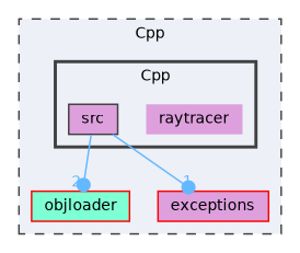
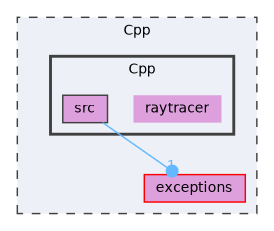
  digraph {
    compound=true
    node [fontname=Helvetica fontsize=10 shape=box style=filled fillcolor=plum color=red]
    edge [color=steelblue1 fontcolor=steelblue1 fontname=Helvetica fontsize=10 labeldistance=1.5 labelfontname=Helvetica labelfontsize=10 arrowhead=dot]
    n1 [height=0.2 label=raytracer shape=plaintext width=0.4 color=""]
    n2 [color=grey25 height=0.2 label=src width=0.4]
-   n3 [fillcolor=aquamarine height=0.2 label=objloader width=0.4]
    n4 [height=0.2 label=exceptions width=0.4]
    subgraph cluster_1 {
      bgcolor="#edf0f7"
      fontname=Helvetica
      fontsize=10
      label=Cpp
      pencolor=grey25
      style="filled,dashed"
-     n3
      n4
      subgraph cluster_2 {
        bgcolor="#edf0f7"
        fontname=Helvetica
        fontsize=10
        pencolor=grey25
        style="filled,bold"
        n1
        n2
      }
    }
-   n2 -> n3 [headlabel=2]
    n2 -> n4 [headlabel=1]
  }
